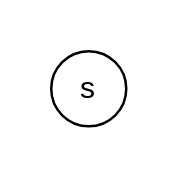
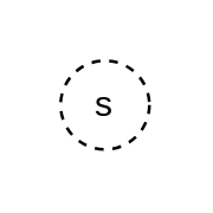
  <mxCell id="0" />
  <mxCell id="1" parent="0" />
- <mxCell id="2" value="s" style="ellipse;whiteSpace=wrap;html=1;aspect=fixed;" vertex="1" parent="1"><mxGeometry x="20" y="20" width="30" height="30" as="geometry" /></mxCell>
+ <mxCell id="2" value="s" style="ellipse;whiteSpace=wrap;html=1;aspect=fixed;dashed=1;" vertex="1" parent="1"><mxGeometry x="20" y="20" width="30" height="30" as="geometry" /></mxCell>
